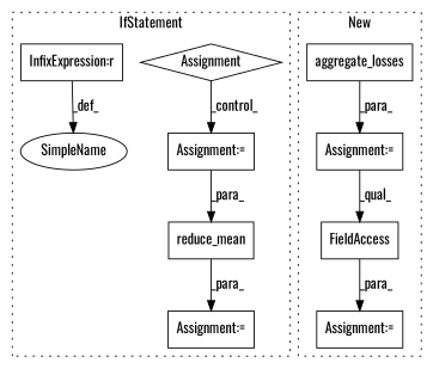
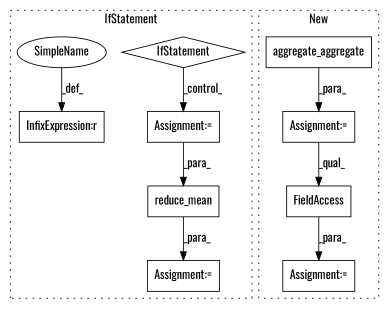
  digraph {
    fontname=Oswald
    node [a=7 fontname=Oswald l=1 shape=box]
    edge [fontname=Oswald]
-   n1 [a=25 l="4,2" label=Assignment s="14326,14345" shape=diamond]
+   n1 [a=25 l="4,2" label=IfStatement s="14326,14345" shape=diamond]
    n2 [a=27 l=4 label="InfixExpression:r" s=14337]
    n3 [a=42 label=SimpleName shape=ellipse l=""]
    n4 [l=2 label="Assignment:=" s=14367]
    n5 [a=32 l="12,1" label=reduce_mean s="14414,14436"]
    n6 [label="Assignment:=" s=14402]
-   n7 [a=32 l="17,1" label=aggregate_losses s="14578,14622"]
+   n7 [a=32 l="17,1" label=aggregate_aggregate s="14578,14622"]
    n8 [a=22 l=19 label=FieldAccess s=14642]
    n9 [label="Assignment:=" s=14641]
    n10 [label="Assignment:=" s=14570]
    subgraph cluster_1 {
      label=IfStatement
      style=dotted
      n1
      n2
      n3
      n4
      n5
      n6
    }
    subgraph cluster_2 {
      label=New
      style=dotted
      n7
      n8
      n9
      n10
    }
    n1 -> n4 [label=_control_]
-   n2 -> n3 [label=_def_]
+   n3 -> n2 [label=_def_]
    n4 -> n5 [label=_para_]
    n5 -> n6 [label=_para_]
    n7 -> n10 [label=_para_]
    n8 -> n9 [label=_para_]
    n10 -> n8 [label=_qual_]
  }
